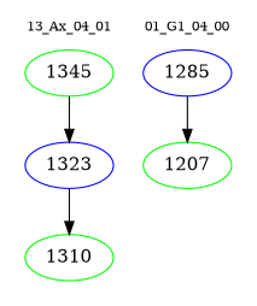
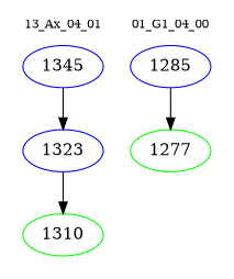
  digraph {
    node [color=blue]
    edge [color=black]
    n1 [label=1323]
    n2 [color=green label=1310]
-   n3 [color=green label=1345]
+   n3 [label=1345]
    n4 [label=1285]
-   n5 [color=green label=1207]
+   n5 [color=green label=1277]
    subgraph cluster_1 {
      color=white
      fontsize=10
      label="13_Ax_04_01"
      n1
      n2
      n3
    }
    subgraph cluster_2 {
      color=white
      fontsize=10
      label="01_G1_04_00"
      n4
      n5
    }
    n1 -> n2
    n3 -> n1
    n4 -> n5
  }
